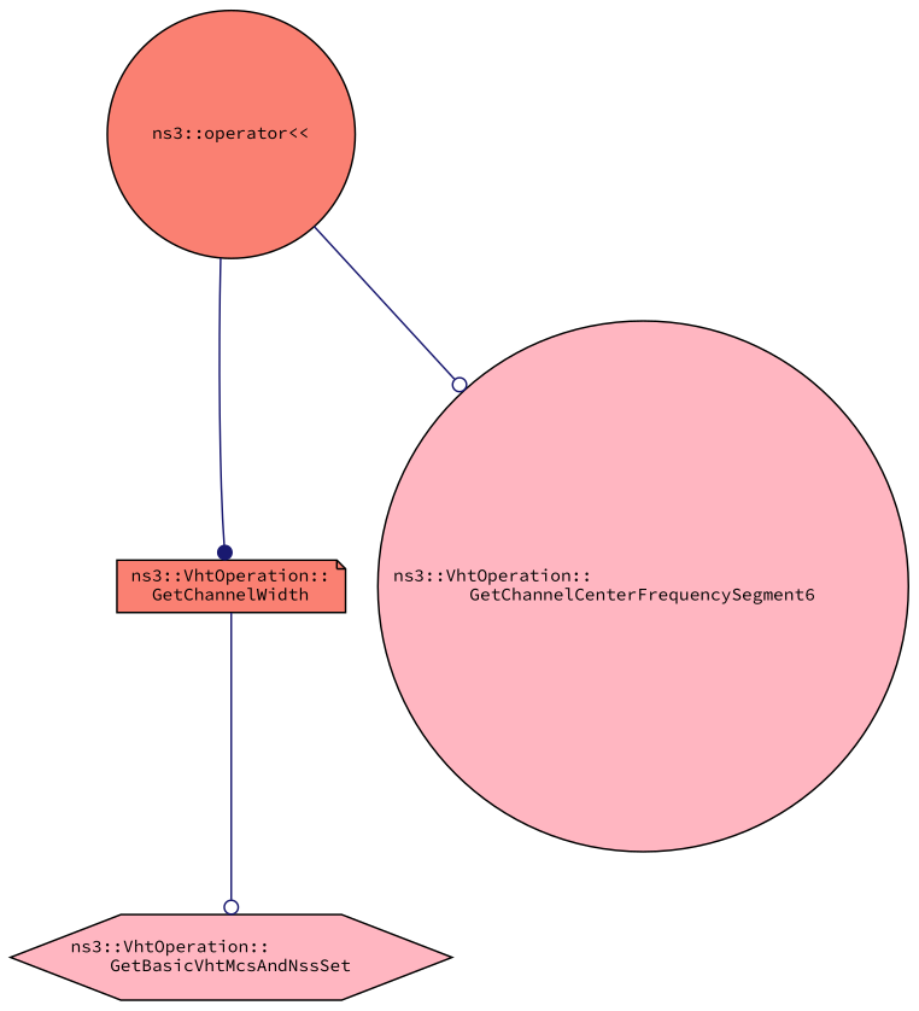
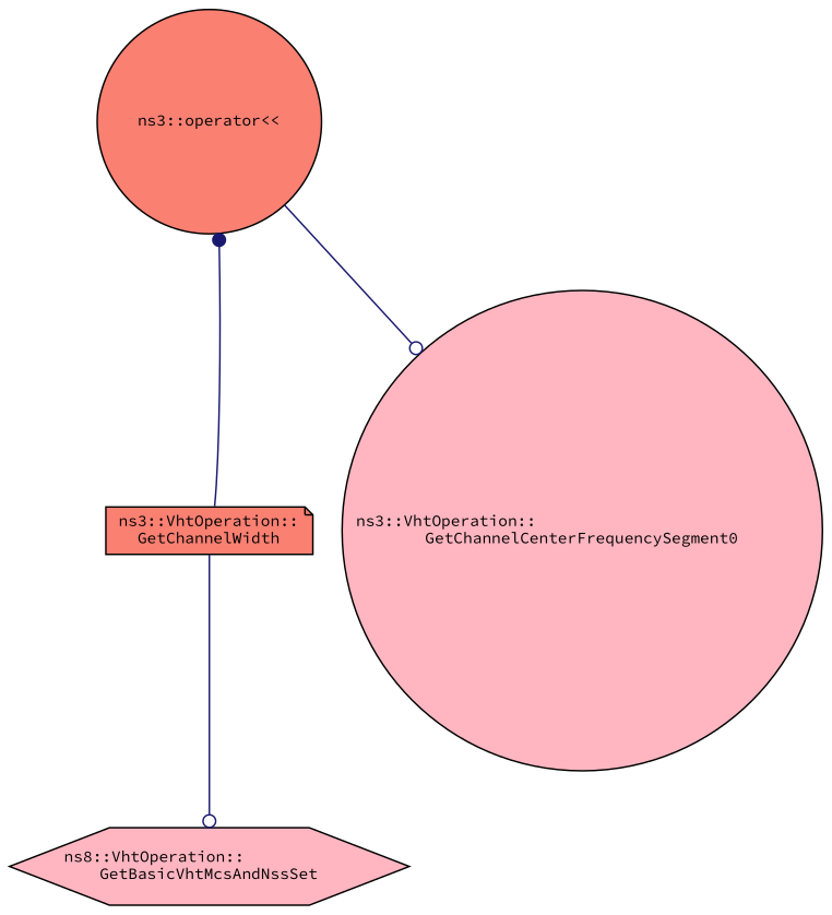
  digraph {
    fontname="Source Code Pro"
    rankdir=TB
    node [color=black fillcolor=salmon fontname="Source Code Pro" fontsize=10 shape=circle style=filled]
    edge [arrowhead=odot color=midnightblue fontname="Source Code Pro" fontsize=10 labelfontname=Helvetica labelfontsize=10 style=solid]
    n1 [fontcolor=black height=0.2 label="ns3::operator\<\<" width=0.4]
    n2 [height=0.2 label="ns3::VhtOperation::\lGetChannelWidth" shape=note width=0.4]
-   n3 [fillcolor=lightpink height=0.2 label="ns3::VhtOperation::\lGetChannelCenterFrequencySegment6" width=0.4]
-   n4 [fillcolor=lightpink height=0.2 label="ns3::VhtOperation::\lGetBasicVhtMcsAndNssSet" shape=hexagon width=0.4]
-   n1 -> n2 [arrowhead=dot]
+   n3 [fillcolor=lightpink height=0.2 label="ns3::VhtOperation::\lGetChannelCenterFrequencySegment0" width=0.4]
+   n4 [fillcolor=lightpink height=0.2 label="ns8::VhtOperation::\lGetBasicVhtMcsAndNssSet" shape=hexagon width=0.4]
+   n2 -> n1 [arrowhead=dot]
    n1 -> n3
    n2 -> n4
  }
